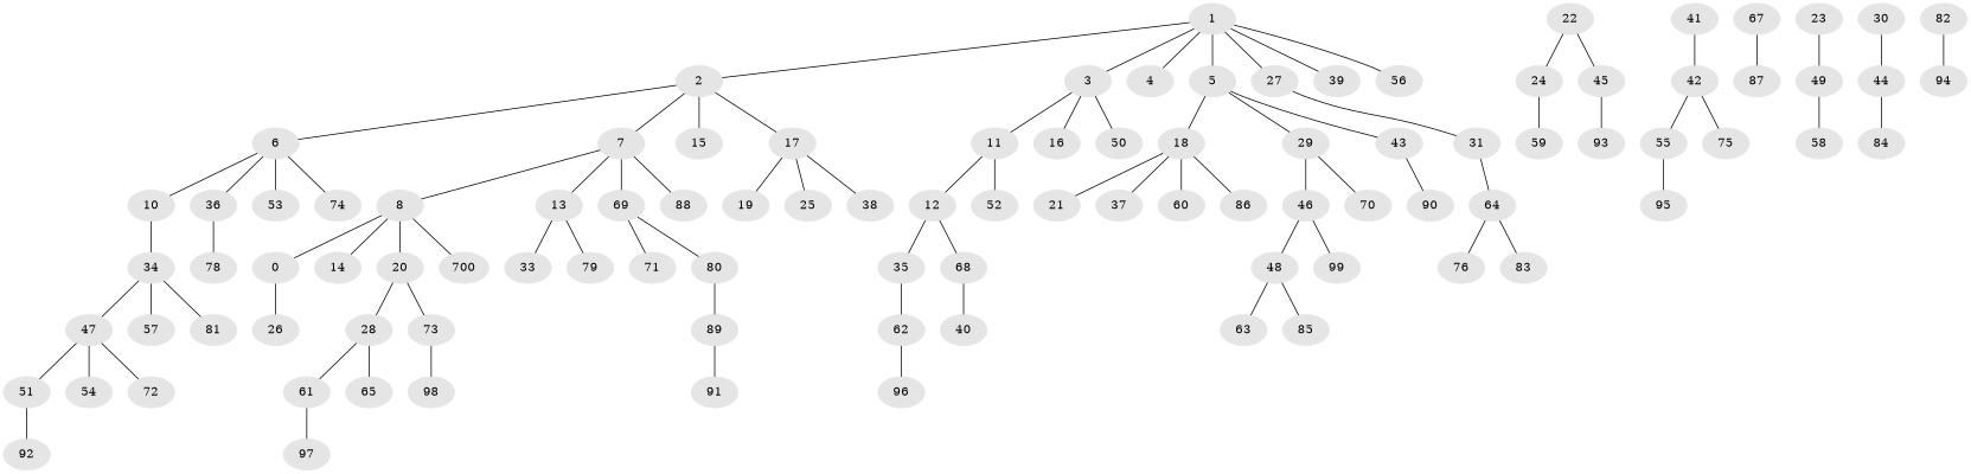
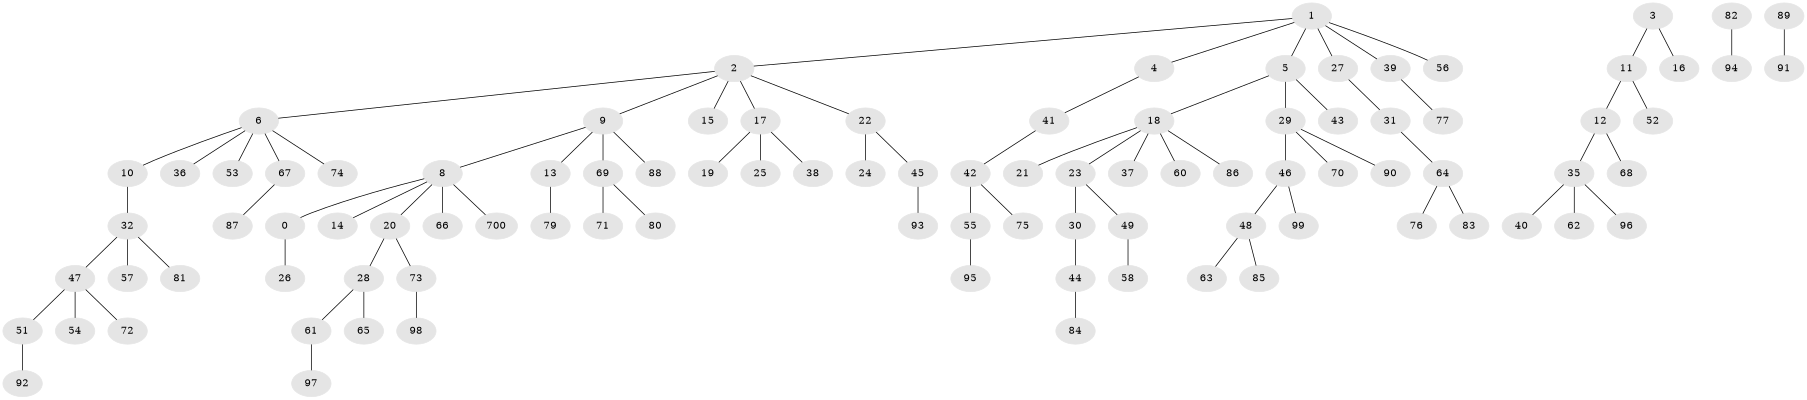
  graph {
    node [color=gray90 style=filled]
    1
    2
    3
    4
    5
    27
    39
    56
    6
-   7
+   7 [label=9]
    15
    17
    22
    11
    16
-   50
    41
    18
    29
    43
    31
+   77
    10
    36
    53
    67
    74
    8
    13
    69
    88
    19
    25
    38
    24
    45
    12
    52
    42
    21
    23
    37
    60
    86
    46
    70
    90
-   34
-   78
+   34 [label=32]
    87
    n51 [label=0]
    14
    20
+   66
    n55 [label=700]
-   33
    79
    71
    80
    26
    28
    73
    47
    57
    81
    35
    68
    40
    62
    30
    49
    61
    65
    98
-   59
    93
    44
    58
    64
    97
    48
    99
    84
    76
    83
    51
    54
    72
    96
    55
    75
    95
    63
    85
    92
    82
    94
    89
    91
    1 -- 2
-   1 -- 3
    1 -- 4
    1 -- 5
    1 -- 27
    1 -- 39
    1 -- 56
    2 -- 6
    2 -- 7
    2 -- 15
    2 -- 17
+   2 -- 22
    3 -- 11
    3 -- 16
-   3 -- 50
+   4 -- 41
    5 -- 18
    5 -- 29
    5 -- 43
    27 -- 31
+   39 -- 77
    6 -- 10
    6 -- 36
    6 -- 53
+   6 -- 67
    6 -- 74
    7 -- 8
    7 -- 13
    7 -- 69
    7 -- 88
    17 -- 19
    17 -- 25
    17 -- 38
    22 -- 24
    22 -- 45
    11 -- 12
    11 -- 52
    41 -- 42
    18 -- 21
+   18 -- 23
    18 -- 37
    18 -- 60
    18 -- 86
    29 -- 46
    29 -- 70
-   43 -- 90
+   29 -- 90
    31 -- 64
    10 -- 34
-   36 -- 78
    67 -- 87
    8 -- n51
    8 -- 14
    8 -- 20
+   8 -- 66
    8 -- n55
-   13 -- 33
    13 -- 79
    69 -- 71
    69 -- 80
-   24 -- 59
    45 -- 93
    12 -- 35
    12 -- 68
    42 -- 55
    42 -- 75
+   23 -- 30
    23 -- 49
    46 -- 48
    46 -- 99
    34 -- 47
    34 -- 57
    34 -- 81
    n51 -- 26
    20 -- 28
    20 -- 73
-   80 -- 89
    28 -- 61
    28 -- 65
    73 -- 98
    47 -- 51
    47 -- 54
    47 -- 72
-   68 -- 40
+   35 -- 40
    35 -- 62
-   62 -- 96
+   35 -- 96
    30 -- 44
    49 -- 58
    61 -- 97
    44 -- 84
    64 -- 76
    64 -- 83
    48 -- 63
    48 -- 85
    51 -- 92
    55 -- 95
    82 -- 94
    89 -- 91
  }
